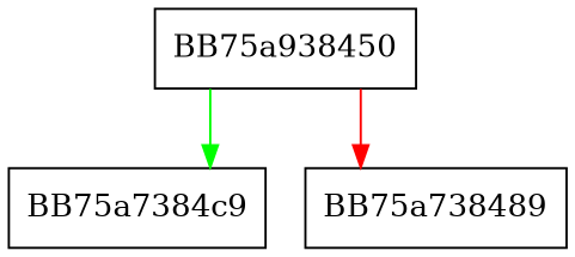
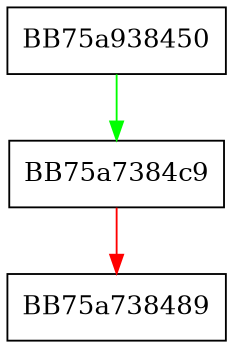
  digraph {
    splines=ortho
    node [shape=box]
    n1 [label=BB75a938450]
    BB75a7384c9
    BB75a738489
    n1 -> BB75a7384c9 [color=green]
-   n1 -> BB75a738489 [color=red]
+   BB75a7384c9 -> BB75a738489 [color=red]
  }
